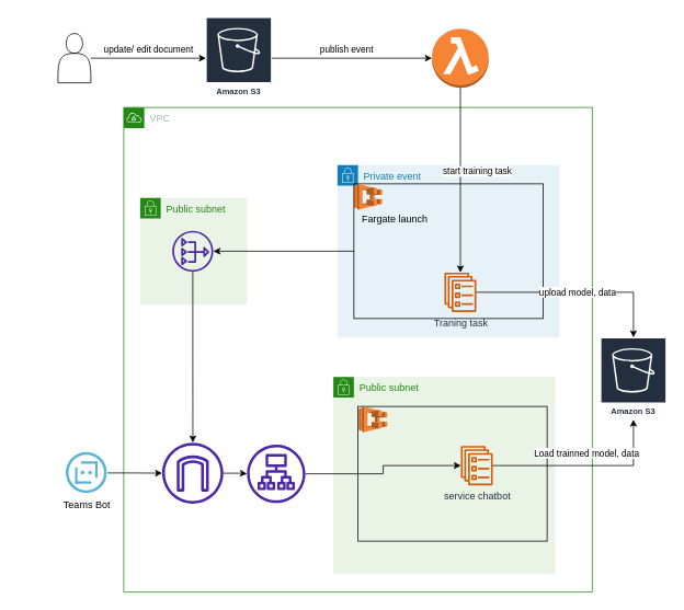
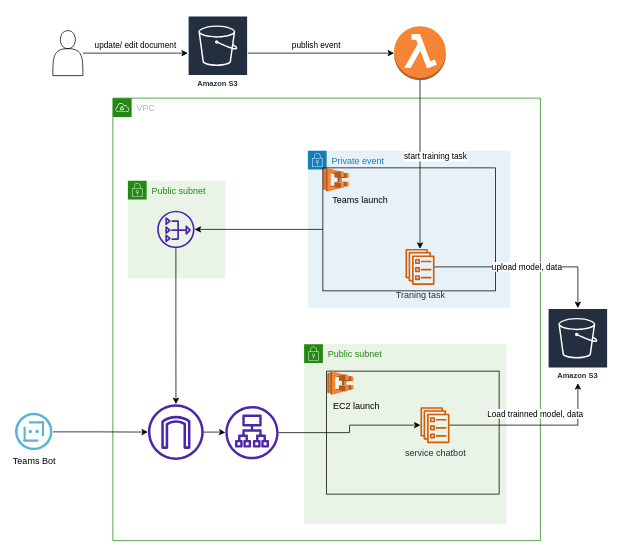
  <mxCell id="0" />
  <mxCell id="1" parent="0" />
  <mxCell id="2" value="Amazon S3" style="sketch=0;outlineConnect=0;fontColor=#232F3E;gradientColor=none;strokeColor=#ffffff;fillColor=#232F3E;dashed=0;verticalLabelPosition=middle;verticalAlign=bottom;align=center;html=1;whiteSpace=wrap;fontSize=10;fontStyle=1;spacing=3;shape=mxgraph.aws4.productIcon;prIcon=mxgraph.aws4.s3;" parent="1" vertex="1"><mxGeometry x="250" y="20" width="80" height="100" as="geometry" /></mxCell>
  <mxCell id="3" value="" style="shape=actor;whiteSpace=wrap;html=1;" parent="1" vertex="1"><mxGeometry x="70" y="40" width="40" height="60" as="geometry" /></mxCell>
  <mxCell id="4" value="update/ edit document&lt;br&gt;" style="endArrow=classic;html=1;rounded=0;" parent="1" source="3" target="2" edge="1"><mxGeometry y="10" width="50" height="50" relative="1" as="geometry"><mxPoint x="390" y="520" as="sourcePoint" /><mxPoint x="440" y="470" as="targetPoint" /><mxPoint as="offset" /></mxGeometry></mxCell>
  <mxCell id="5" value="publish event" style="endArrow=classic;html=1;rounded=0;" parent="1" source="2" target="29" edge="1"><mxGeometry x="-0.067" y="10" width="50" height="50" relative="1" as="geometry"><mxPoint x="390" y="510" as="sourcePoint" /><mxPoint x="440" y="460" as="targetPoint" /><mxPoint as="offset" /></mxGeometry></mxCell>
  <mxCell id="6" value="Amazon S3" style="sketch=0;outlineConnect=0;fontColor=#232F3E;gradientColor=none;strokeColor=#ffffff;fillColor=#232F3E;dashed=0;verticalLabelPosition=middle;verticalAlign=bottom;align=center;html=1;whiteSpace=wrap;fontSize=10;fontStyle=1;spacing=3;shape=mxgraph.aws4.productIcon;prIcon=mxgraph.aws4.s3;" parent="1" vertex="1"><mxGeometry x="730" y="410" width="80" height="100" as="geometry" /></mxCell>
  <mxCell id="7" value="VPC" style="points=[[0,0],[0.25,0],[0.5,0],[0.75,0],[1,0],[1,0.25],[1,0.5],[1,0.75],[1,1],[0.75,1],[0.5,1],[0.25,1],[0,1],[0,0.75],[0,0.5],[0,0.25]];outlineConnect=0;gradientColor=none;html=1;whiteSpace=wrap;fontSize=12;fontStyle=0;container=1;pointerEvents=0;collapsible=0;recursiveResize=0;shape=mxgraph.aws4.group;grIcon=mxgraph.aws4.group_vpc;strokeColor=#248814;fillColor=none;verticalAlign=top;align=left;spacingLeft=30;fontColor=#AAB7B8;dashed=0;" vertex="1" parent="1"><mxGeometry x="150" y="130" width="570" height="590" as="geometry" /></mxCell>
  <mxCell id="8" value="Public subnet" style="points=[[0,0],[0.25,0],[0.5,0],[0.75,0],[1,0],[1,0.25],[1,0.5],[1,0.75],[1,1],[0.75,1],[0.5,1],[0.25,1],[0,1],[0,0.75],[0,0.5],[0,0.25]];outlineConnect=0;gradientColor=none;html=1;whiteSpace=wrap;fontSize=12;fontStyle=0;container=1;pointerEvents=0;collapsible=0;recursiveResize=0;shape=mxgraph.aws4.group;grIcon=mxgraph.aws4.group_security_group;grStroke=0;strokeColor=#248814;fillColor=#E9F3E6;verticalAlign=top;align=left;spacingLeft=30;fontColor=#248814;dashed=0;" vertex="1" parent="7"><mxGeometry x="255" y="328" width="270" height="240" as="geometry" /></mxCell>
  <mxCell id="9" value="" style="rounded=0;whiteSpace=wrap;html=1;fillColor=none;" vertex="1" parent="8"><mxGeometry x="30" y="36" width="230" height="164" as="geometry" /></mxCell>
  <mxCell id="10" value="service chatbot" style="sketch=0;outlineConnect=0;fontColor=#232F3E;gradientColor=none;fillColor=#D45B07;strokeColor=none;dashed=0;verticalLabelPosition=bottom;verticalAlign=top;align=center;html=1;fontSize=12;fontStyle=0;aspect=fixed;pointerEvents=1;shape=mxgraph.aws4.ecs_service;" vertex="1" parent="8"><mxGeometry x="155" y="84" width="39" height="48" as="geometry" /></mxCell>
  <mxCell id="11" value="" style="outlineConnect=0;dashed=0;verticalLabelPosition=bottom;verticalAlign=top;align=center;html=1;shape=mxgraph.aws3.ecs;fillColor=#F58534;gradientColor=none;" vertex="1" parent="8"><mxGeometry x="31" y="36" width="34.5" height="31.5" as="geometry" /></mxCell>
+ <mxCell id="12" value="EC2 launch" style="text;html=1;strokeColor=none;fillColor=none;align=center;verticalAlign=middle;whiteSpace=wrap;rounded=0;" vertex="1" parent="8"><mxGeometry x="30" y="67.5" width="80" height="30" as="geometry" /></mxCell>
  <mxCell id="13" style="edgeStyle=orthogonalEdgeStyle;rounded=0;orthogonalLoop=1;jettySize=auto;html=1;" edge="1" parent="7" source="14" target="10"><mxGeometry relative="1" as="geometry" /></mxCell>
  <mxCell id="14" value="" style="sketch=0;outlineConnect=0;fontColor=#232F3E;gradientColor=none;fillColor=#4D27AA;strokeColor=none;dashed=0;verticalLabelPosition=bottom;verticalAlign=top;align=center;html=1;fontSize=12;fontStyle=0;aspect=fixed;pointerEvents=1;shape=mxgraph.aws4.application_load_balancer;" vertex="1" parent="7"><mxGeometry x="150" y="410.5" width="71" height="71" as="geometry" /></mxCell>
  <mxCell id="15" value="Private event" style="points=[[0,0],[0.25,0],[0.5,0],[0.75,0],[1,0],[1,0.25],[1,0.5],[1,0.75],[1,1],[0.75,1],[0.5,1],[0.25,1],[0,1],[0,0.75],[0,0.5],[0,0.25]];outlineConnect=0;gradientColor=none;html=1;whiteSpace=wrap;fontSize=12;fontStyle=0;container=1;pointerEvents=0;collapsible=0;recursiveResize=0;shape=mxgraph.aws4.group;grIcon=mxgraph.aws4.group_security_group;grStroke=0;strokeColor=#147EBA;fillColor=#E6F2F8;verticalAlign=top;align=left;spacingLeft=30;fontColor=#147EBA;dashed=0;" vertex="1" parent="7"><mxGeometry x="260" y="70" width="270" height="210" as="geometry" /></mxCell>
  <mxCell id="16" value="" style="rounded=0;whiteSpace=wrap;html=1;fillColor=none;" vertex="1" parent="15"><mxGeometry x="20" y="23" width="230" height="164" as="geometry" /></mxCell>
  <mxCell id="17" value="Traning task" style="sketch=0;outlineConnect=0;fontColor=#232F3E;gradientColor=none;fillColor=#D45B07;strokeColor=none;dashed=0;verticalLabelPosition=bottom;verticalAlign=top;align=center;html=1;fontSize=12;fontStyle=0;aspect=fixed;pointerEvents=1;shape=mxgraph.aws4.ecs_service;" vertex="1" parent="15"><mxGeometry x="130" y="131" width="39" height="48" as="geometry" /></mxCell>
  <mxCell id="18" value="" style="outlineConnect=0;dashed=0;verticalLabelPosition=bottom;verticalAlign=top;align=center;html=1;shape=mxgraph.aws3.ecs;fillColor=#F58534;gradientColor=none;" vertex="1" parent="15"><mxGeometry x="20" y="23" width="34.5" height="31.5" as="geometry" /></mxCell>
- <mxCell id="19" value="Fargate launch" style="text;html=1;strokeColor=none;fillColor=none;align=center;verticalAlign=middle;whiteSpace=wrap;rounded=0;" vertex="1" parent="15"><mxGeometry x="20" y="51" width="100" height="30" as="geometry" /></mxCell>
+ <mxCell id="19" value="Teams launch" style="text;html=1;strokeColor=none;fillColor=none;align=center;verticalAlign=middle;whiteSpace=wrap;rounded=0;" vertex="1" parent="15"><mxGeometry x="20" y="51" width="100" height="30" as="geometry" /></mxCell>
  <mxCell id="20" style="edgeStyle=orthogonalEdgeStyle;rounded=0;orthogonalLoop=1;jettySize=auto;html=1;" edge="1" parent="7" source="21" target="14"><mxGeometry relative="1" as="geometry" /></mxCell>
  <mxCell id="21" value="" style="sketch=0;outlineConnect=0;fontColor=#232F3E;gradientColor=none;fillColor=#4D27AA;strokeColor=none;dashed=0;verticalLabelPosition=bottom;verticalAlign=top;align=center;html=1;fontSize=12;fontStyle=0;aspect=fixed;pointerEvents=1;shape=mxgraph.aws4.internet_gateway;" vertex="1" parent="7"><mxGeometry x="46.75" y="408" width="74.5" height="74.5" as="geometry" /></mxCell>
  <mxCell id="22" value="Public subnet" style="points=[[0,0],[0.25,0],[0.5,0],[0.75,0],[1,0],[1,0.25],[1,0.5],[1,0.75],[1,1],[0.75,1],[0.5,1],[0.25,1],[0,1],[0,0.75],[0,0.5],[0,0.25]];outlineConnect=0;gradientColor=none;html=1;whiteSpace=wrap;fontSize=12;fontStyle=0;container=1;pointerEvents=0;collapsible=0;recursiveResize=0;shape=mxgraph.aws4.group;grIcon=mxgraph.aws4.group_security_group;grStroke=0;strokeColor=#248814;fillColor=#E9F3E6;verticalAlign=top;align=left;spacingLeft=30;fontColor=#248814;dashed=0;" vertex="1" parent="7"><mxGeometry x="20" y="110" width="130" height="130" as="geometry" /></mxCell>
  <mxCell id="23" value="" style="sketch=0;outlineConnect=0;fontColor=#232F3E;gradientColor=none;fillColor=#4D27AA;strokeColor=none;dashed=0;verticalLabelPosition=bottom;verticalAlign=top;align=center;html=1;fontSize=12;fontStyle=0;aspect=fixed;pointerEvents=1;shape=mxgraph.aws4.nat_gateway;" vertex="1" parent="22"><mxGeometry x="39" y="40" width="50" height="50" as="geometry" /></mxCell>
  <mxCell id="24" style="edgeStyle=orthogonalEdgeStyle;rounded=0;orthogonalLoop=1;jettySize=auto;html=1;" edge="1" parent="7" source="16" target="23"><mxGeometry relative="1" as="geometry" /></mxCell>
  <mxCell id="25" style="edgeStyle=orthogonalEdgeStyle;rounded=0;orthogonalLoop=1;jettySize=auto;html=1;" edge="1" parent="7" source="23" target="21"><mxGeometry relative="1" as="geometry" /></mxCell>
  <mxCell id="26" style="edgeStyle=orthogonalEdgeStyle;rounded=0;orthogonalLoop=1;jettySize=auto;html=1;" edge="1" parent="1" source="27" target="21"><mxGeometry relative="1" as="geometry" /></mxCell>
- <mxCell id="27" value="Teams Bot" style="sketch=0;aspect=fixed;html=1;points=[];align=center;image;fontSize=12;image=img/lib/mscae/Bot_Services.svg;" vertex="1" parent="1"><mxGeometry x="80" y="550" width="50" height="50" as="geometry" /></mxCell>
+ <mxCell id="27" value="Teams Bot" style="sketch=0;aspect=fixed;html=1;points=[];align=center;image;fontSize=12;image=img/lib/mscae/Bot_Services.svg;" vertex="1" parent="1"><mxGeometry x="20" y="550" width="50" height="50" as="geometry" /></mxCell>
  <mxCell id="28" value="Load trainned model, data" style="edgeStyle=orthogonalEdgeStyle;rounded=0;orthogonalLoop=1;jettySize=auto;html=1;" edge="1" parent="1" source="10" target="6"><mxGeometry x="0.003" y="15" relative="1" as="geometry"><mxPoint as="offset" /></mxGeometry></mxCell>
  <mxCell id="29" value="" style="outlineConnect=0;dashed=0;verticalLabelPosition=bottom;verticalAlign=top;align=center;html=1;shape=mxgraph.aws3.lambda_function;fillColor=#F58534;gradientColor=none;" parent="1" vertex="1"><mxGeometry x="525" y="34" width="69" height="72" as="geometry" /></mxCell>
  <mxCell id="30" value="start training task" style="endArrow=classic;html=1;rounded=0;exitX=0.5;exitY=1;exitDx=0;exitDy=0;exitPerimeter=0;" parent="1" target="17" edge="1" source="29"><mxGeometry x="-0.091" y="20" width="50" height="50" relative="1" as="geometry"><mxPoint x="550" y="70" as="sourcePoint" /><mxPoint x="440" y="460" as="targetPoint" /><mxPoint as="offset" /></mxGeometry></mxCell>
  <mxCell id="31" value="upload model, data" style="edgeStyle=orthogonalEdgeStyle;rounded=0;orthogonalLoop=1;jettySize=auto;html=1;" edge="1" parent="1" source="17" target="6"><mxGeometry relative="1" as="geometry" /></mxCell>
